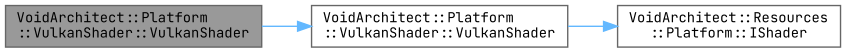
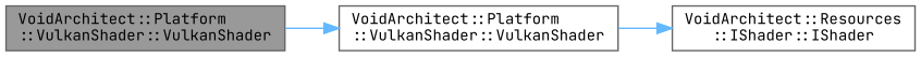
  digraph {
    rankdir=LR
    fontname="JetBrains Mono"
    node [color=grey40 fillcolor=white fontname="JetBrains Mono" fontsize=10 shape=box style=filled]
    edge [color=steelblue1 fontname="JetBrains Mono" fontsize=10 labelfontname=Helvetica labelfontsize=10 style=solid]
    n1 [color=gray40 fillcolor=grey60 fontcolor=black height=0.2 label="VoidArchitect::Platform\l::VulkanShader::VulkanShader" width=0.4]
    n2 [height=0.2 label="VoidArchitect::Platform\l::VulkanShader::VulkanShader" width=0.4]
-   n3 [height=0.2 label="VoidArchitect::Resources\l::Platform::IShader" width=0.4]
+   n3 [height=0.2 label="VoidArchitect::Resources\l::IShader::IShader" width=0.4]
    n1 -> n2
    n2 -> n3
  }
